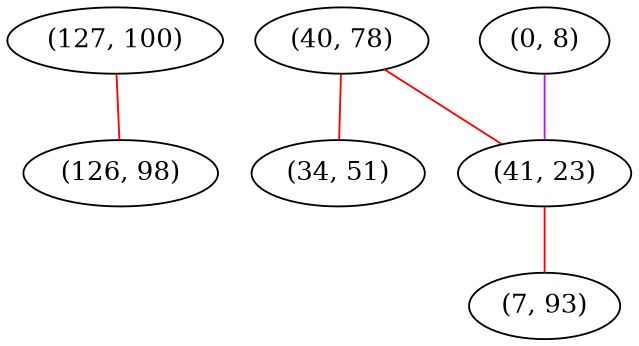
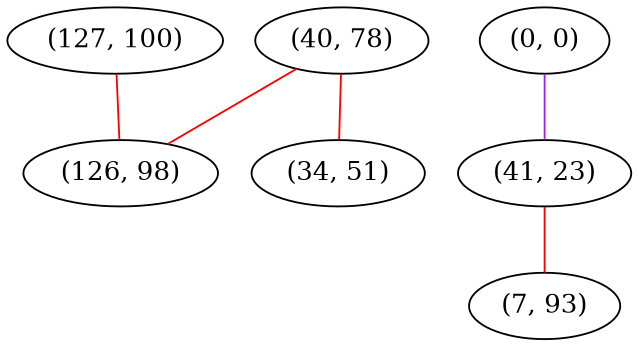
  graph {
    edge [color=red weight=1]
    "(40, 78)"
    "(34, 51)"
    "(126, 98)"
-   "(0, 0)" [label="(0, 8)"]
+   "(0, 0)"
    "(41, 23)"
    "(7, 93)"
    "(127, 100)"
    "(40, 78)" -- "(34, 51)"
-   "(40, 78)" -- "(41, 23)"
+   "(40, 78)" -- "(126, 98)"
    "(0, 0)" -- "(41, 23)" [color=purple weight=4]
    "(41, 23)" -- "(7, 93)"
    "(127, 100)" -- "(126, 98)"
  }
